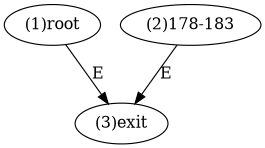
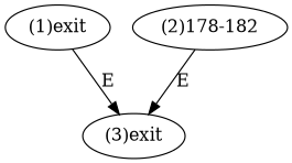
  digraph {
-   n1 [label="(1)root"]
+   n1 [label="(1)exit"]
    n2 [label="(3)exit"]
-   n3 [label="(2)178-183"]
+   n3 [label="(2)178-182"]
    n1 -> n2 [label=E]
    n3 -> n2 [label=E]
  }
